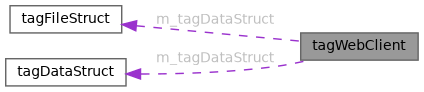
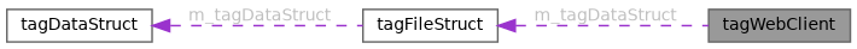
  digraph {
    rankdir=LR
    node [color=gray40 fillcolor=white fontname=Helvetica fontsize=10 shape=box style=filled]
    edge [color=darkorchid3 dir=back fontcolor=grey fontname=Helvetica fontsize=10 labelfontname=Helvetica labelfontsize=10 style=dashed]
    n1 [fillcolor=grey60 fontcolor=black height=0.2 label=tagWebClient width=0.4]
    n2 [height=0.2 label=tagFileStruct width=0.4]
    n3 [height=0.2 label=tagDataStruct width=0.4]
    n2 -> n1 [label=" m_tagDataStruct"]
-   n3 -> n1 [label=" m_tagDataStruct"]
+   n3 -> n2 [label=" m_tagDataStruct"]
  }
